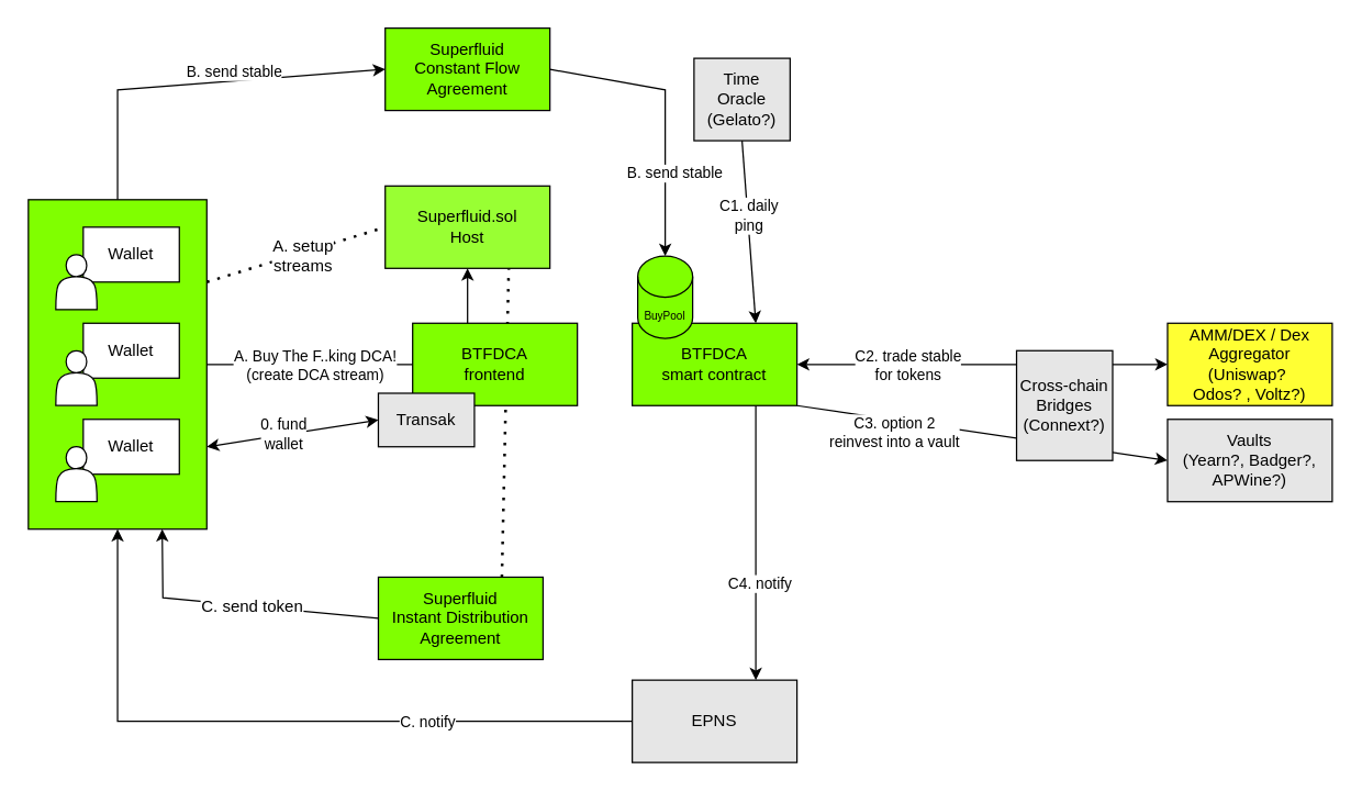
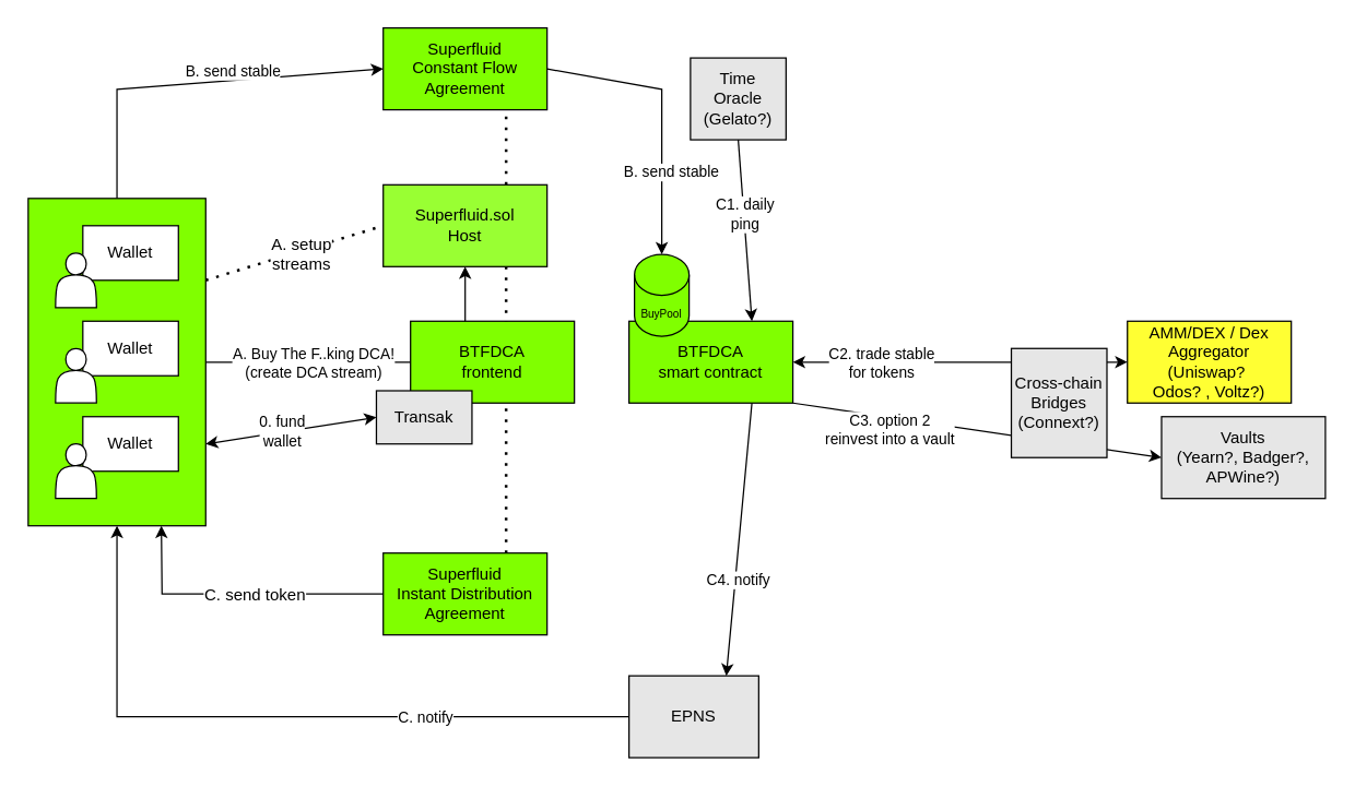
  <mxCell id="0" />
  <mxCell id="1" parent="0" />
  <mxCell id="2" value="" style="endArrow=none;dashed=1;html=1;dashPattern=1 3;strokeWidth=2;rounded=0;fontSize=12;exitX=0.75;exitY=0;exitDx=0;exitDy=0;entryX=0.75;entryY=1;entryDx=0;entryDy=0;" parent="1" source="33" target="5" edge="1"><mxGeometry width="50" height="50" relative="1" as="geometry"><mxPoint x="210" y="245" as="sourcePoint" /><mxPoint x="150" y="205" as="targetPoint" /><Array as="points" /></mxGeometry></mxCell>
  <mxCell id="3" value="" style="rounded=0;whiteSpace=wrap;html=1;fillColor=#80FF00;" parent="1" vertex="1"><mxGeometry x="20" y="145" width="130" height="240" as="geometry" /></mxCell>
  <mxCell id="4" value="BTFDCA&lt;br&gt;smart contract" style="rounded=0;whiteSpace=wrap;html=1;fillColor=#80FF00;" parent="1" vertex="1"><mxGeometry x="460" y="235" width="120" height="60" as="geometry" /></mxCell>
  <mxCell id="5" value="Superfluid.sol&lt;br&gt;Host" style="rounded=0;whiteSpace=wrap;html=1;fillColor=#99FF33;" parent="1" vertex="1"><mxGeometry x="280" y="135" width="120" height="60" as="geometry" /></mxCell>
- <mxCell id="6" value="AMM/DEX / Dex Aggregator&lt;br&gt;(Uniswap?&amp;nbsp;&lt;br&gt;Odos? , Voltz?)" style="rounded=0;whiteSpace=wrap;html=1;fillColor=#FFFF33;" parent="1" vertex="1"><mxGeometry x="850" y="235" width="120" height="60" as="geometry" /></mxCell>
+ <mxCell id="6" value="AMM/DEX / Dex Aggregator&lt;br&gt;(Uniswap?&amp;nbsp;&lt;br&gt;Odos? , Voltz?)" style="rounded=0;whiteSpace=wrap;html=1;fillColor=#FFFF33;" parent="1" vertex="1"><mxGeometry x="825" y="235" width="120" height="60" as="geometry" /></mxCell>
  <mxCell id="7" value="&lt;font style=&quot;font-size: 8px;&quot;&gt;BuyPool&lt;/font&gt;" style="shape=cylinder3;whiteSpace=wrap;html=1;boundedLbl=1;backgroundOutline=1;size=15;fillColor=#80FF00;" parent="1" vertex="1"><mxGeometry x="464" y="186" width="40" height="60" as="geometry" /></mxCell>
  <mxCell id="8" value="" style="endArrow=classic;html=1;rounded=0;entryX=0.5;entryY=1;entryDx=0;entryDy=0;exitX=1;exitY=0.5;exitDx=0;exitDy=0;" parent="1" source="3" target="5" edge="1"><mxGeometry width="50" height="50" relative="1" as="geometry"><mxPoint x="180" y="265" as="sourcePoint" /><mxPoint x="290" y="285" as="targetPoint" /><Array as="points"><mxPoint x="340" y="265" /></Array></mxGeometry></mxCell>
  <mxCell id="9" value="A. Buy The F..king DCA!&lt;br&gt;(create DCA stream)" style="edgeLabel;html=1;align=center;verticalAlign=middle;resizable=0;points=[];" parent="8" vertex="1" connectable="0"><mxGeometry x="-0.128" y="3" relative="1" as="geometry"><mxPoint x="-35" y="3" as="offset" /></mxGeometry></mxCell>
  <mxCell id="10" value="BTFDCA&lt;br&gt;frontend" style="rounded=0;whiteSpace=wrap;html=1;fillColor=#80FF00;" parent="1" vertex="1"><mxGeometry x="300" y="235" width="120" height="60" as="geometry" /></mxCell>
  <mxCell id="11" value="" style="group" parent="1" vertex="1" connectable="0"><mxGeometry x="40" y="305" width="90" height="60" as="geometry" /></mxCell>
  <mxCell id="12" value="Wallet" style="rounded=0;whiteSpace=wrap;html=1;" parent="11" vertex="1"><mxGeometry x="20" width="70" height="40" as="geometry" /></mxCell>
  <mxCell id="13" value="" style="shape=actor;whiteSpace=wrap;html=1;" parent="11" vertex="1"><mxGeometry y="20" width="30" height="40" as="geometry" /></mxCell>
  <mxCell id="14" value="" style="group" parent="1" vertex="1" connectable="0"><mxGeometry x="40" y="235" width="90" height="60" as="geometry" /></mxCell>
  <mxCell id="15" value="Wallet" style="rounded=0;whiteSpace=wrap;html=1;" parent="14" vertex="1"><mxGeometry x="20" width="70" height="40" as="geometry" /></mxCell>
  <mxCell id="16" value="" style="shape=actor;whiteSpace=wrap;html=1;" parent="14" vertex="1"><mxGeometry y="20" width="30" height="40" as="geometry" /></mxCell>
  <mxCell id="17" value="" style="group" parent="1" vertex="1" connectable="0"><mxGeometry x="40" y="165" width="90" height="60" as="geometry" /></mxCell>
  <mxCell id="18" value="Wallet" style="rounded=0;whiteSpace=wrap;html=1;" parent="17" vertex="1"><mxGeometry x="20" width="70" height="40" as="geometry" /></mxCell>
  <mxCell id="19" value="" style="shape=actor;whiteSpace=wrap;html=1;" parent="17" vertex="1"><mxGeometry y="20" width="30" height="40" as="geometry" /></mxCell>
+ <mxCell id="20" value="" style="endArrow=none;dashed=1;html=1;dashPattern=1 3;strokeWidth=2;rounded=0;exitX=0.75;exitY=0;exitDx=0;exitDy=0;entryX=0.75;entryY=1;entryDx=0;entryDy=0;" parent="1" source="5" target="24" edge="1"><mxGeometry width="50" height="50" relative="1" as="geometry"><mxPoint x="420" y="155" as="sourcePoint" /><mxPoint x="470" y="105" as="targetPoint" /></mxGeometry></mxCell>
  <mxCell id="21" value="" style="endArrow=none;dashed=1;html=1;dashPattern=1 3;strokeWidth=2;rounded=0;exitX=1;exitY=0.25;exitDx=0;exitDy=0;entryX=0;entryY=0.5;entryDx=0;entryDy=0;" parent="1" source="3" target="5" edge="1"><mxGeometry width="50" height="50" relative="1" as="geometry"><mxPoint x="210" y="175" as="sourcePoint" /><mxPoint x="260" y="125" as="targetPoint" /></mxGeometry></mxCell>
  <mxCell id="22" value="A. setup&lt;br&gt;streams" style="edgeLabel;html=1;align=center;verticalAlign=middle;resizable=0;points=[];fontSize=12;" parent="21" vertex="1" connectable="0"><mxGeometry x="0.319" y="-3" relative="1" as="geometry"><mxPoint x="-17" y="4" as="offset" /></mxGeometry></mxCell>
  <mxCell id="23" value="" style="endArrow=classic;html=1;rounded=0;exitX=1;exitY=0.5;exitDx=0;exitDy=0;entryX=0.5;entryY=0;entryDx=0;entryDy=0;entryPerimeter=0;" parent="1" source="24" target="7" edge="1"><mxGeometry width="50" height="50" relative="1" as="geometry"><mxPoint x="170" y="135" as="sourcePoint" /><mxPoint x="220" y="85" as="targetPoint" /><Array as="points"><mxPoint x="484" y="65" /></Array></mxGeometry></mxCell>
  <mxCell id="24" value="Superfluid&lt;br&gt;Constant Flow&lt;br&gt;Agreement" style="rounded=0;whiteSpace=wrap;html=1;fillColor=#80FF00;" parent="1" vertex="1"><mxGeometry x="280" y="20" width="120" height="60" as="geometry" /></mxCell>
  <mxCell id="25" value="" style="endArrow=classic;html=1;rounded=0;exitX=0.5;exitY=0;exitDx=0;exitDy=0;entryX=0;entryY=0.5;entryDx=0;entryDy=0;" parent="1" source="3" target="24" edge="1"><mxGeometry width="50" height="50" relative="1" as="geometry"><mxPoint x="410" y="75" as="sourcePoint" /><mxPoint x="530" y="245" as="targetPoint" /><Array as="points"><mxPoint x="85" y="65" /></Array></mxGeometry></mxCell>
  <mxCell id="26" value="B. send stable" style="edgeLabel;html=1;align=center;verticalAlign=middle;resizable=0;points=[];" parent="25" vertex="1" connectable="0"><mxGeometry x="-0.058" y="-1" relative="1" as="geometry"><mxPoint x="35" y="-11" as="offset" /></mxGeometry></mxCell>
  <mxCell id="27" value="" style="endArrow=classic;startArrow=classic;html=1;rounded=0;exitX=1;exitY=0.5;exitDx=0;exitDy=0;entryX=0;entryY=0.5;entryDx=0;entryDy=0;" parent="1" source="4" target="6" edge="1"><mxGeometry width="50" height="50" relative="1" as="geometry"><mxPoint x="660" y="235" as="sourcePoint" /><mxPoint x="710" y="185" as="targetPoint" /></mxGeometry></mxCell>
  <mxCell id="28" value="C2. trade stable&lt;br&gt;for tokens" style="edgeLabel;html=1;align=center;verticalAlign=middle;resizable=0;points=[];" parent="27" vertex="1" connectable="0"><mxGeometry x="0.329" y="3" relative="1" as="geometry"><mxPoint x="-99" y="3" as="offset" /></mxGeometry></mxCell>
  <mxCell id="29" value="B. send stable" style="edgeLabel;html=1;align=center;verticalAlign=middle;resizable=0;points=[];" parent="1" vertex="1" connectable="0"><mxGeometry x="500" y="115" as="geometry"><mxPoint x="-10" y="10" as="offset" /></mxGeometry></mxCell>
  <mxCell id="30" value="Time&lt;br&gt;Oracle&lt;br&gt;(Gelato?)" style="rounded=0;whiteSpace=wrap;html=1;fillColor=#E6E6E6;" parent="1" vertex="1"><mxGeometry x="505" y="42" width="70" height="60" as="geometry" /></mxCell>
  <mxCell id="31" value="" style="endArrow=classic;html=1;rounded=0;exitX=0.5;exitY=1;exitDx=0;exitDy=0;entryX=0.75;entryY=0;entryDx=0;entryDy=0;" parent="1" source="30" target="4" edge="1"><mxGeometry width="50" height="50" relative="1" as="geometry"><mxPoint x="620" y="215" as="sourcePoint" /><mxPoint x="670" y="165" as="targetPoint" /></mxGeometry></mxCell>
  <mxCell id="32" value="C1. daily&lt;br&gt;ping" style="edgeLabel;html=1;align=center;verticalAlign=middle;resizable=0;points=[];" parent="31" vertex="1" connectable="0"><mxGeometry x="-0.177" y="3" relative="1" as="geometry"><mxPoint x="-3" as="offset" /></mxGeometry></mxCell>
- <mxCell id="33" value="Superfluid&lt;br&gt;Instant Distribution&lt;br&gt;Agreement" style="rounded=0;whiteSpace=wrap;html=1;fillColor=#80FF00;" parent="1" vertex="1"><mxGeometry x="275" y="420" width="120" height="60" as="geometry" /></mxCell>
+ <mxCell id="33" value="Superfluid&lt;br&gt;Instant Distribution&lt;br&gt;Agreement" style="rounded=0;whiteSpace=wrap;html=1;fillColor=#80FF00;" parent="1" vertex="1"><mxGeometry x="280" y="405" width="120" height="60" as="geometry" /></mxCell>
  <mxCell id="34" value="" style="endArrow=classic;html=1;rounded=0;exitX=0;exitY=0.5;exitDx=0;exitDy=0;entryX=0.75;entryY=1;entryDx=0;entryDy=0;" parent="1" source="33" target="3" edge="1"><mxGeometry width="50" height="50" relative="1" as="geometry"><mxPoint x="270" y="465" as="sourcePoint" /><mxPoint x="107.5" y="415" as="targetPoint" /><Array as="points"><mxPoint x="118" y="435" /></Array></mxGeometry></mxCell>
  <mxCell id="35" value="&lt;font style=&quot;font-size: 12px;&quot;&gt;C. send token&lt;/font&gt;" style="edgeLabel;html=1;align=center;verticalAlign=middle;resizable=0;points=[];fontSize=8;" parent="34" vertex="1" connectable="0"><mxGeometry x="-0.103" relative="1" as="geometry"><mxPoint as="offset" /></mxGeometry></mxCell>
- <mxCell id="36" value="EPNS" style="rounded=0;whiteSpace=wrap;html=1;fillColor=#E6E6E6;" parent="1" vertex="1"><mxGeometry x="460" y="495" width="120" height="60" as="geometry" /></mxCell>
+ <mxCell id="36" value="EPNS" style="rounded=0;whiteSpace=wrap;html=1;fillColor=#E6E6E6;" parent="1" vertex="1"><mxGeometry x="460" y="495" width="95" height="60" as="geometry" /></mxCell>
  <mxCell id="37" value="" style="endArrow=classic;html=1;rounded=0;exitX=0.75;exitY=1;exitDx=0;exitDy=0;entryX=0.75;entryY=0;entryDx=0;entryDy=0;" parent="1" source="4" target="36" edge="1"><mxGeometry width="50" height="50" relative="1" as="geometry"><mxPoint x="580" y="375" as="sourcePoint" /><mxPoint x="630" y="325" as="targetPoint" /></mxGeometry></mxCell>
  <mxCell id="38" value="C4. notify" style="edgeLabel;html=1;align=center;verticalAlign=middle;resizable=0;points=[];" parent="37" vertex="1" connectable="0"><mxGeometry x="0.292" y="2" relative="1" as="geometry"><mxPoint as="offset" /></mxGeometry></mxCell>
  <mxCell id="39" value="" style="endArrow=classic;html=1;rounded=0;exitX=0;exitY=0.5;exitDx=0;exitDy=0;entryX=0.5;entryY=1;entryDx=0;entryDy=0;" parent="1" source="36" target="3" edge="1"><mxGeometry width="50" height="50" relative="1" as="geometry"><mxPoint x="270" y="485" as="sourcePoint" /><mxPoint x="320" y="435" as="targetPoint" /><Array as="points"><mxPoint x="85" y="525" /></Array></mxGeometry></mxCell>
  <mxCell id="40" value="Vaults&lt;br&gt;(Yearn?, Badger?, APWine?)" style="rounded=0;whiteSpace=wrap;html=1;fillColor=#E6E6E6;" parent="1" vertex="1"><mxGeometry x="850" y="305" width="120" height="60" as="geometry" /></mxCell>
  <mxCell id="41" value="" style="endArrow=classic;html=1;rounded=0;exitX=1;exitY=1;exitDx=0;exitDy=0;entryX=0;entryY=0.5;entryDx=0;entryDy=0;" parent="1" source="4" target="40" edge="1"><mxGeometry width="50" height="50" relative="1" as="geometry"><mxPoint x="630" y="355" as="sourcePoint" /><mxPoint x="680" y="305" as="targetPoint" /></mxGeometry></mxCell>
  <mxCell id="42" value="C3. option 2&lt;br&gt;reinvest into a vault" style="edgeLabel;html=1;align=center;verticalAlign=middle;resizable=0;points=[];" parent="41" vertex="1" connectable="0"><mxGeometry x="-0.452" y="1" relative="1" as="geometry"><mxPoint x="-4" y="9" as="offset" /></mxGeometry></mxCell>
  <mxCell id="43" value="C. notify" style="edgeLabel;html=1;align=center;verticalAlign=middle;resizable=0;points=[];" parent="1" vertex="1" connectable="0"><mxGeometry x="310" y="525" as="geometry" /></mxCell>
  <mxCell id="44" value="Transak" style="rounded=0;whiteSpace=wrap;html=1;fillColor=#E6E6E6;" parent="1" vertex="1"><mxGeometry x="275" y="286" width="70" height="39" as="geometry" /></mxCell>
  <mxCell id="45" value="" style="endArrow=classic;startArrow=classic;html=1;rounded=0;exitX=1;exitY=0.75;exitDx=0;exitDy=0;entryX=0;entryY=0.5;entryDx=0;entryDy=0;" parent="1" source="3" target="44" edge="1"><mxGeometry width="50" height="50" relative="1" as="geometry"><mxPoint x="190" y="365" as="sourcePoint" /><mxPoint x="240" y="315" as="targetPoint" /></mxGeometry></mxCell>
  <mxCell id="46" value="0. fund&lt;br&gt;wallet" style="edgeLabel;html=1;align=center;verticalAlign=middle;resizable=0;points=[];" parent="45" vertex="1" connectable="0"><mxGeometry x="-0.532" y="-1" relative="1" as="geometry"><mxPoint x="26" y="-6" as="offset" /></mxGeometry></mxCell>
  <mxCell id="47" value="Cross-chain Bridges&lt;br&gt;(Connext?)" style="rounded=0;whiteSpace=wrap;html=1;fillColor=#E6E6E6;" parent="1" vertex="1"><mxGeometry x="740" y="255" width="70" height="80" as="geometry" /></mxCell>
